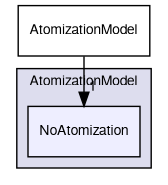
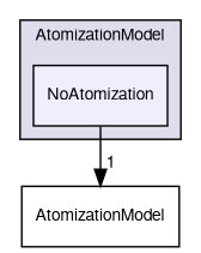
  digraph {
    compound=true
    node [fontname=FreeSans fontsize=10 shape=box]
    n1 [fillcolor="#eeeeff" label=NoAtomization pencolor=black style=filled]
    n2 [label=AtomizationModel]
    subgraph cluster_1 {
      bgcolor="#ddddee"
      fontname=FreeSans
      fontsize=10
      label=AtomizationModel
      pencolor=black
      n1
    }
-   n2 -> n1 [headlabel=1 labeldistance=1.5 labelfontname=FreeSans labelfontsize=10]
+   n1 -> n2 [headlabel=1 labeldistance=1.5 labelfontname=FreeSans labelfontsize=10]
  }
